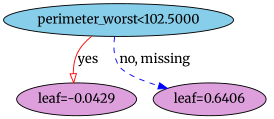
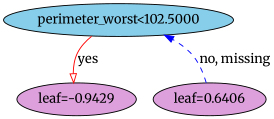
  digraph {
    fontname=Merriweather
    rankdir=UD
    node [fillcolor=plum fontname=Merriweather style=filled]
    edge [fontname=Merriweather]
    n1 [fillcolor=skyblue label="perimeter_worst<102.5000"]
-   n2 [label="leaf=-0.0429"]
+   n2 [label="leaf=-0.9429"]
    n3 [label="leaf=0.6406"]
    n1 -> n2 [arrowhead=onormal color="#FF0000" label=yes style=solid]
-   n1 -> n3 [arrowhead=normal color="#0000FF" label="no, missing" style=dashed]
+   n3 -> n1 [arrowhead=normal color="#0000FF" label="no, missing" style=dashed]
  }
